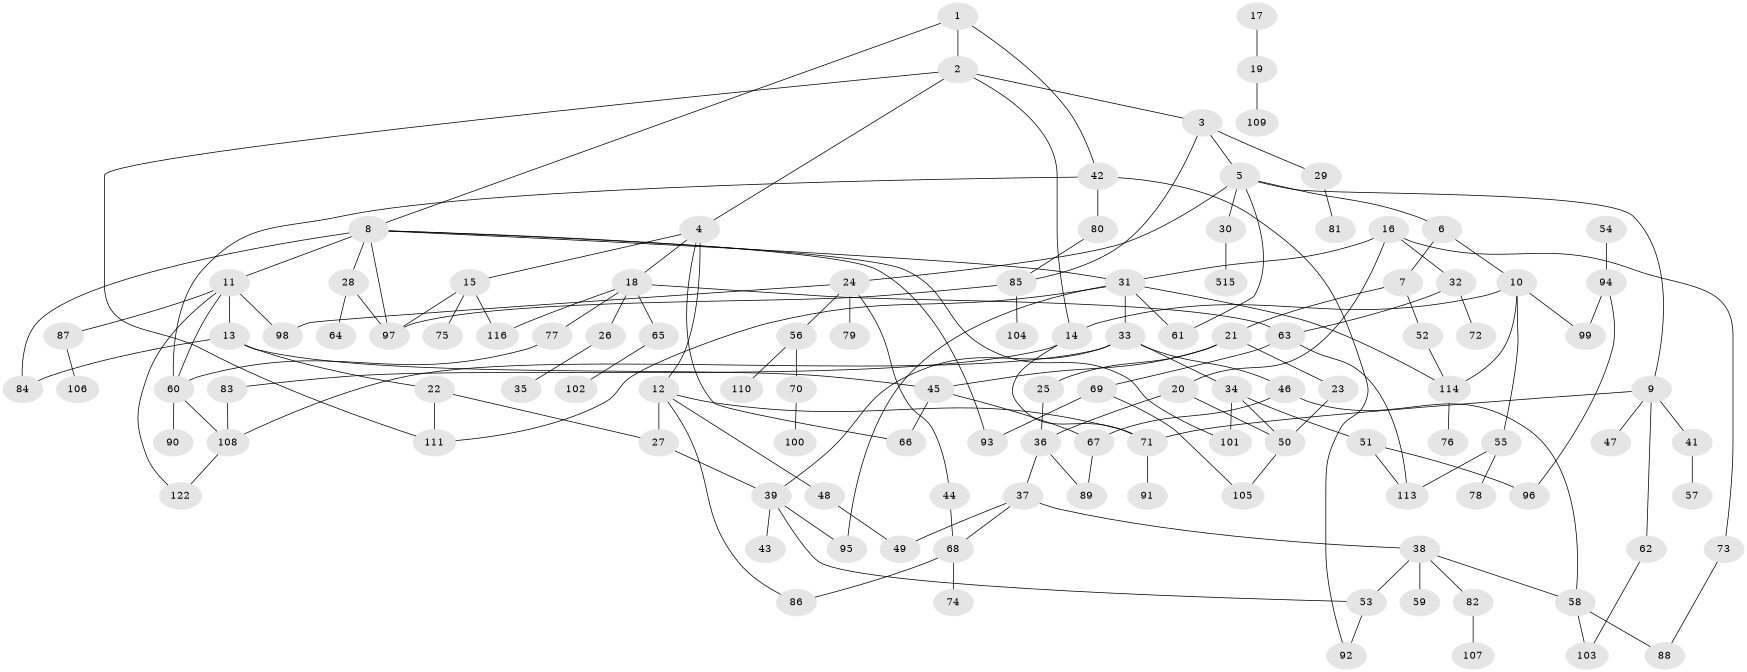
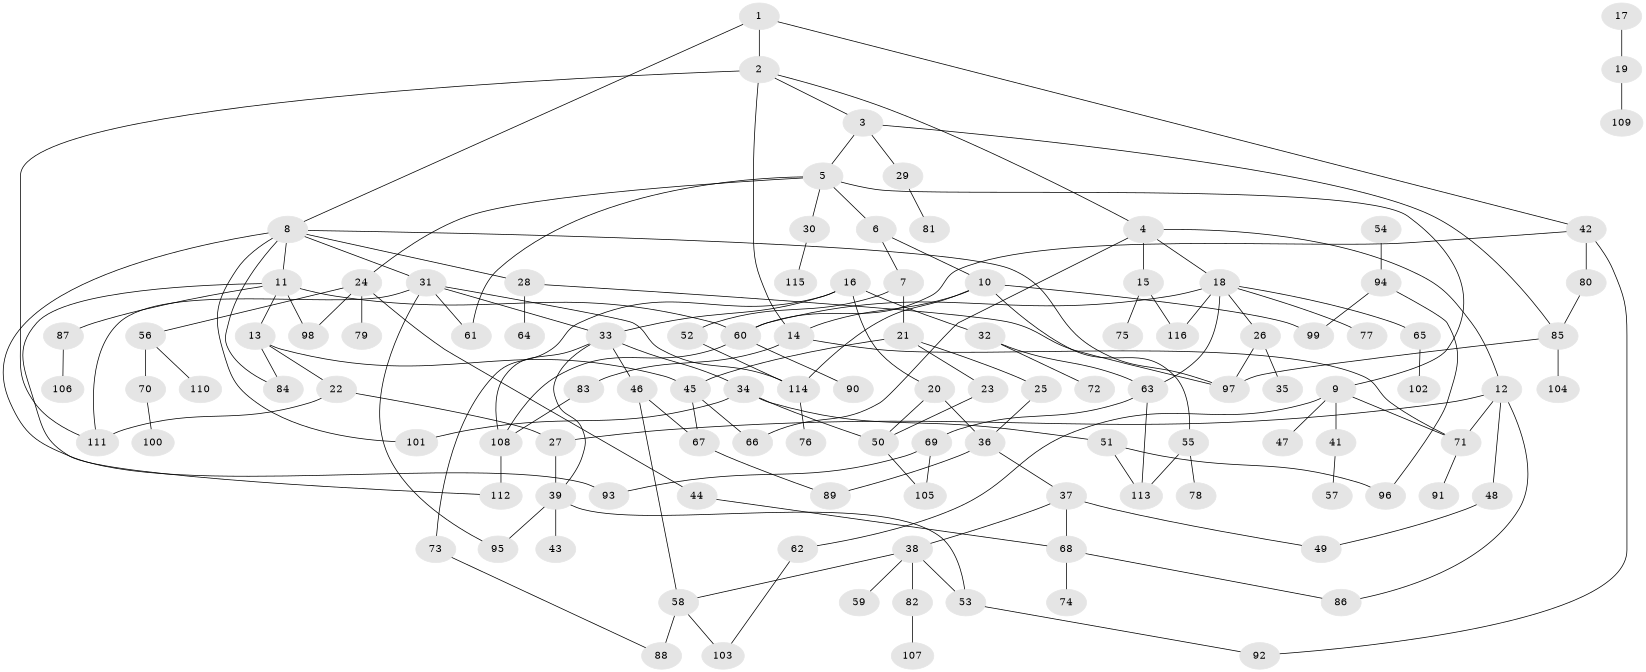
  graph {
    node [color=gray90 style=filled]
    1
    2
    8
    42
    3
    4
    111
    14
    11
    28
    31
    84
    93
    97
    101
    16
    20
    32
    73
    60
    80
    92
    5
    29
    85
    12
    15
    18
    66
    6
    9
    24
    30
    61
    81
    104
    71
    27
    48
    86
    75
    116
    26
    63
    65
    77
    7
    10
    41
    47
    62
    98
    44
    56
    79
-   115 [label=515]
+   115
    21
    52
    55
    99
    114
    45
    23
    25
    13
    87
-   112 [label=122]
+   112
    64
    33
    95
    57
    103
    91
    83
    113
    78
    76
    22
    108
    90
    106
    39
    49
    17
    19
    67
    36
    50
    72
    88
    109
    35
    69
    102
    37
    89
    105
    68
    70
    110
    53
    43
    34
    46
    51
    58
    96
    38
    59
    82
    74
    54
    94
    107
    100
    1 -- 2
    1 -- 8
    1 -- 42
    2 -- 3
    2 -- 4
    2 -- 111
    2 -- 14
    8 -- 11
    8 -- 28
    8 -- 31
    8 -- 84
    8 -- 93
    8 -- 97
    8 -- 101
    42 -- 60
    42 -- 80
    42 -- 92
    3 -- 5
    3 -- 29
    3 -- 85
    4 -- 12
    4 -- 15
    4 -- 18
    4 -- 66
    14 -- 71
    14 -- 83
    11 -- 60
    11 -- 98
    11 -- 13
    11 -- 87
    11 -- 112
    28 -- 97
    28 -- 64
    31 -- 111
    31 -- 61
    31 -- 114
    31 -- 33
    31 -- 95
-   16 -- 31
+   16 -- 33
    16 -- 20
    16 -- 32
    16 -- 73
    20 -- 36
    20 -- 50
    32 -- 63
    32 -- 72
    73 -- 88
    60 -- 108
    60 -- 90
    80 -- 85
    5 -- 6
    5 -- 9
    5 -- 24
    5 -- 30
    5 -- 61
    29 -- 81
    85 -- 97
    85 -- 104
    12 -- 71
    12 -- 27
    12 -- 48
    12 -- 86
-   15 -- 97
+   26 -- 97
    15 -- 75
    15 -- 116
-   77 -- 60
+   18 -- 60
    18 -- 116
    18 -- 26
    18 -- 63
    18 -- 65
    18 -- 77
    6 -- 7
    6 -- 10
    9 -- 71
    9 -- 41
    9 -- 47
    9 -- 62
    24 -- 98
    24 -- 44
    24 -- 56
    24 -- 79
    30 -- 115
    71 -- 91
    27 -- 39
    48 -- 49
    26 -- 35
    63 -- 113
    63 -- 69
    65 -- 102
    7 -- 21
    7 -- 52
    10 -- 14
    10 -- 55
    10 -- 99
    10 -- 114
    41 -- 57
    62 -- 103
    44 -- 68
    56 -- 70
    56 -- 110
    21 -- 45
    21 -- 23
    21 -- 25
    52 -- 114
    55 -- 113
    55 -- 78
    114 -- 76
    45 -- 66
    45 -- 67
    23 -- 50
    25 -- 36
    13 -- 84
    13 -- 45
    13 -- 22
    87 -- 106
    33 -- 108
    33 -- 39
    33 -- 34
    33 -- 46
    83 -- 108
    22 -- 111
    22 -- 27
    108 -- 112
    39 -- 95
    39 -- 53
    39 -- 43
    17 -- 19
    19 -- 109
    67 -- 89
    36 -- 37
    36 -- 89
    50 -- 105
    69 -- 93
    69 -- 105
    37 -- 49
    37 -- 68
    37 -- 38
    68 -- 86
    68 -- 74
    70 -- 100
    53 -- 92
    34 -- 101
    34 -- 50
    34 -- 51
    46 -- 67
    46 -- 58
    51 -- 113
    51 -- 96
    58 -- 103
    58 -- 88
    38 -- 53
    38 -- 58
    38 -- 59
    38 -- 82
    82 -- 107
    54 -- 94
    94 -- 99
    94 -- 96
  }
